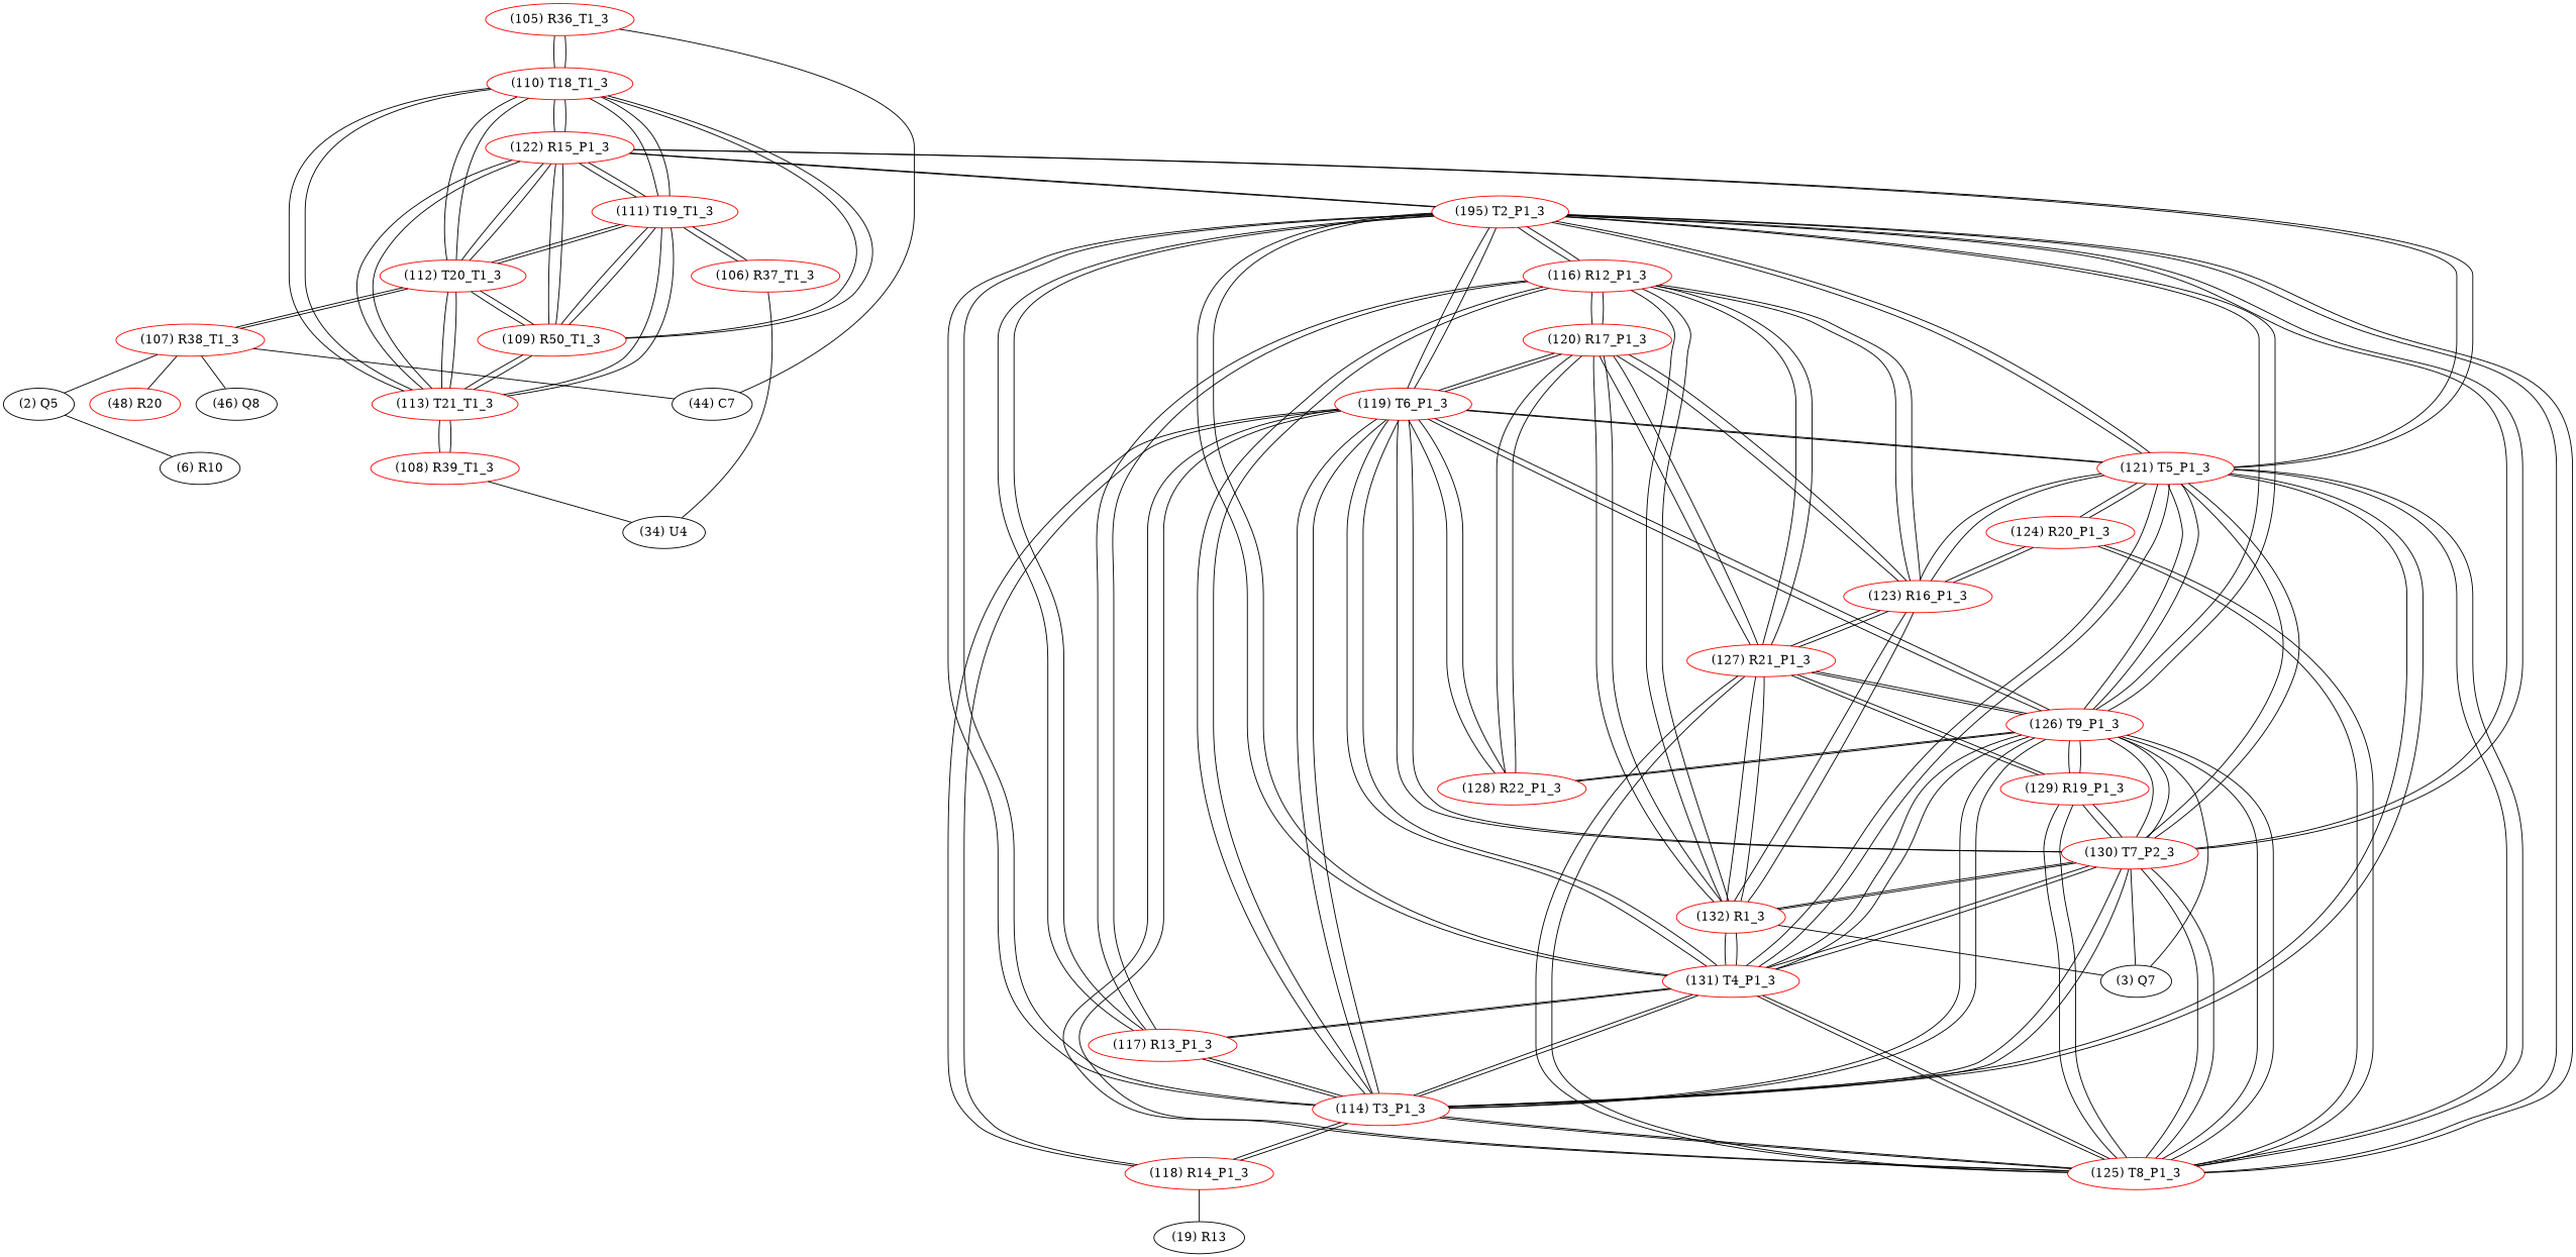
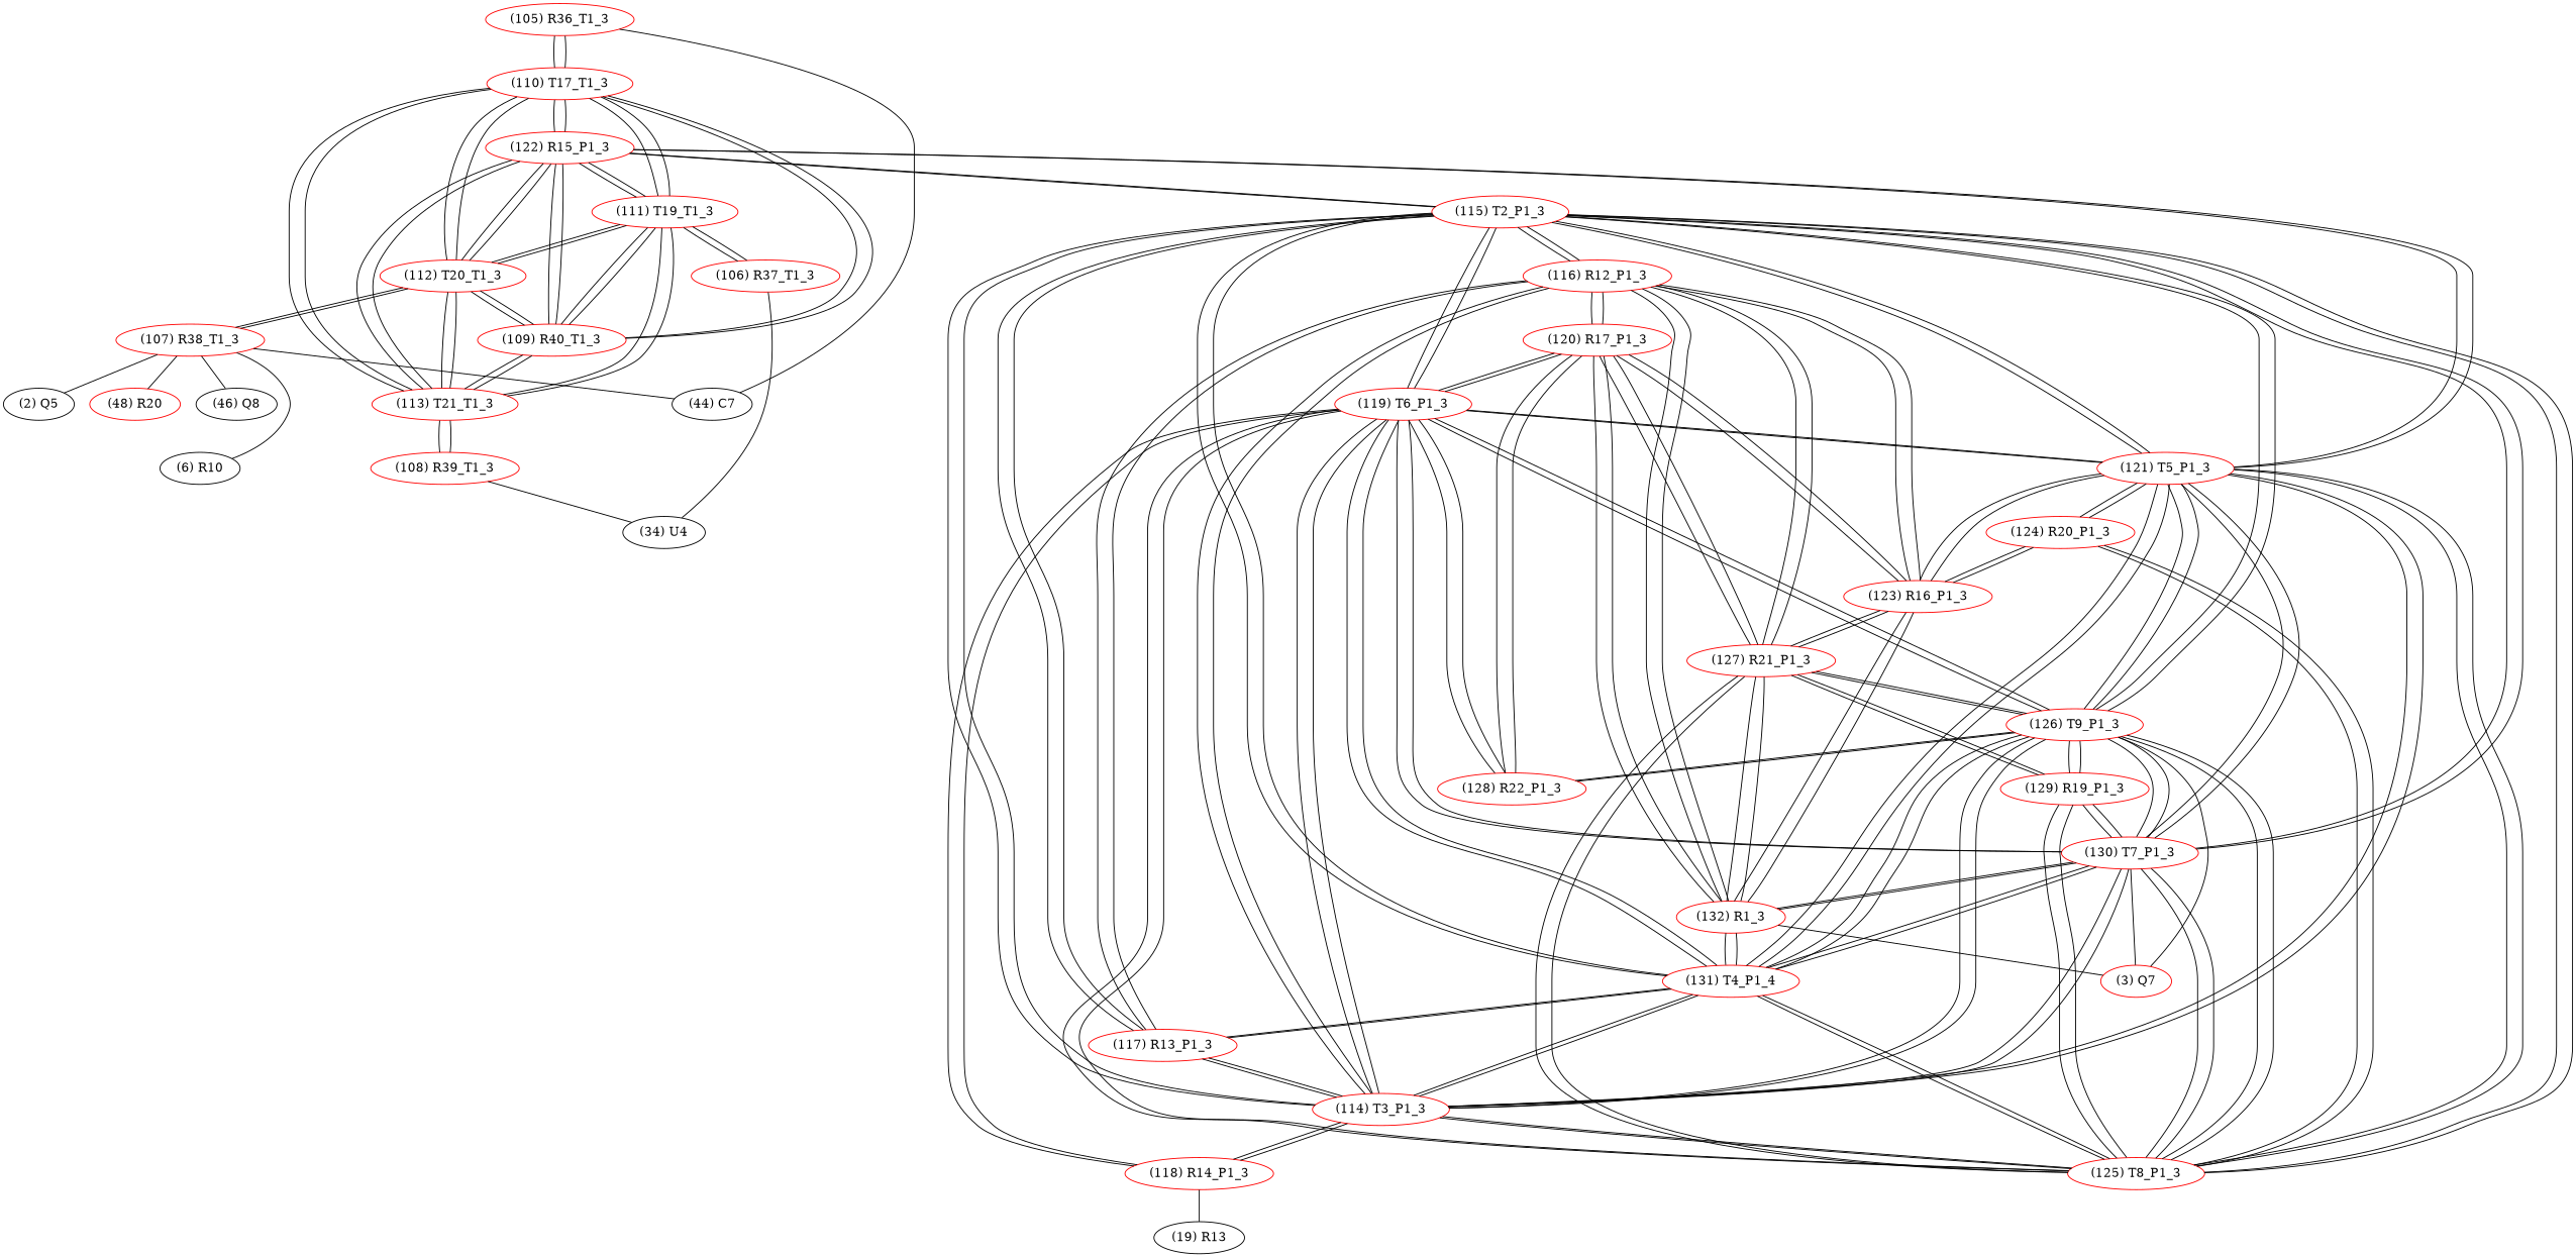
  graph {
    node [color=red]
    n1 [label="(105) R36_T1_3"]
    n2 [label="(44) C7" color=""]
-   n3 [label="(110) T18_T1_3"]
+   n3 [label="(110) T17_T1_3"]
    n4 [label="(111) T19_T1_3"]
    n5 [label="(112) T20_T1_3"]
    n6 [label="(113) T21_T1_3"]
-   n7 [label="(109) R50_T1_3"]
+   n7 [label="(109) R40_T1_3"]
    n8 [label="(122) R15_P1_3"]
    n9 [label="(106) R37_T1_3"]
    n10 [label="(107) R38_T1_3"]
    n11 [label="(108) R39_T1_3"]
    n12 [label="(121) T5_P1_3"]
-   n13 [label="(195) T2_P1_3"]
+   n13 [label="(115) T2_P1_3"]
    n14 [label="(34) U4" color=""]
    n15 [label="(6) R10" color=""]
    n16 [label="(2) Q5" color=""]
    n17 [label="(48) R20"]
    n18 [label="(46) Q8" color=""]
    n19 [label="(114) T3_P1_3"]
-   n20 [label="(131) T4_P1_3"]
-   n21 [label="(130) T7_P2_3"]
+   n20 [label="(131) T4_P1_4"]
+   n21 [label="(130) T7_P1_3"]
    n22 [label="(126) T9_P1_3"]
    n23 [label="(125) T8_P1_3"]
    n24 [label="(119) T6_P1_3"]
    n25 [label="(123) R16_P1_3"]
    n26 [label="(124) R20_P1_3"]
    n27 [label="(117) R13_P1_3"]
    n28 [label="(116) R12_P1_3"]
    n29 [label="(118) R14_P1_3"]
    n30 [label="(132) R1_3"]
-   n31 [label="(3) Q7" color=""]
+   n31 [label="(3) Q7"]
    n32 [label="(129) R19_P1_3"]
    n33 [label="(127) R21_P1_3"]
    n34 [label="(128) R22_P1_3"]
    n35 [label="(120) R17_P1_3"]
    n36 [label="(19) R13" color=""]
    n1 -- n2
    n1 -- n3
    n3 -- n1
    n3 -- n4
    n3 -- n5
    n3 -- n6
    n3 -- n7
    n3 -- n8
    n4 -- n3
    n4 -- n5
    n4 -- n6
    n4 -- n7
    n4 -- n8
    n4 -- n9
    n5 -- n3
    n5 -- n4
    n5 -- n6
    n5 -- n7
    n5 -- n8
    n5 -- n10
    n6 -- n3
    n6 -- n4
    n6 -- n5
    n6 -- n7
    n6 -- n8
    n6 -- n11
    n7 -- n3
    n7 -- n4
    n7 -- n5
    n7 -- n6
    n7 -- n8
    n8 -- n3
    n8 -- n4
    n8 -- n5
    n8 -- n6
    n8 -- n7
    n8 -- n12
    n8 -- n13
    n9 -- n4
    n9 -- n14
    n10 -- n2
    n10 -- n5
-   n16 -- n15
+   n10 -- n15
    n10 -- n16
    n10 -- n17
    n10 -- n18
    n11 -- n6
    n11 -- n14
    n12 -- n8
    n12 -- n13
    n12 -- n19
    n12 -- n20
    n12 -- n21
    n12 -- n22
    n12 -- n23
    n12 -- n24
    n12 -- n25
    n12 -- n26
    n13 -- n8
    n13 -- n12
    n13 -- n19
    n13 -- n20
    n13 -- n21
    n13 -- n22
    n13 -- n23
    n13 -- n24
    n13 -- n27
    n13 -- n28
    n19 -- n12
    n19 -- n13
    n19 -- n20
    n19 -- n21
    n19 -- n22
    n19 -- n23
    n19 -- n24
    n19 -- n27
    n19 -- n28
    n19 -- n29
    n20 -- n12
    n20 -- n13
    n20 -- n19
    n20 -- n21
    n20 -- n22
    n20 -- n23
    n20 -- n24
    n20 -- n27
    n20 -- n30
    n21 -- n12
    n21 -- n13
    n21 -- n19
    n21 -- n20
    n21 -- n22
    n21 -- n23
    n21 -- n24
    n21 -- n30
    n21 -- n31
    n21 -- n32
    n22 -- n12
    n22 -- n13
    n22 -- n19
    n22 -- n20
    n22 -- n21
    n22 -- n23
    n22 -- n24
    n22 -- n31
    n22 -- n32
    n22 -- n33
    n22 -- n34
    n23 -- n12
    n23 -- n13
    n23 -- n19
    n23 -- n20
    n23 -- n21
    n23 -- n22
    n23 -- n24
    n23 -- n26
    n23 -- n32
    n23 -- n33
    n24 -- n12
    n24 -- n13
    n24 -- n19
    n24 -- n20
    n24 -- n21
    n24 -- n22
    n24 -- n23
    n24 -- n29
    n24 -- n34
    n24 -- n35
    n25 -- n12
    n25 -- n26
    n25 -- n28
    n25 -- n30
    n25 -- n33
    n25 -- n35
    n26 -- n12
    n26 -- n23
    n26 -- n25
    n27 -- n13
    n27 -- n19
    n27 -- n20
    n27 -- n28
    n28 -- n13
    n28 -- n19
    n28 -- n25
    n28 -- n27
    n28 -- n30
    n28 -- n33
    n28 -- n35
    n29 -- n19
    n29 -- n24
    n29 -- n36
    n30 -- n20
    n30 -- n21
    n30 -- n25
    n30 -- n28
    n30 -- n31
    n30 -- n33
    n30 -- n35
    n32 -- n21
    n32 -- n22
    n32 -- n23
    n32 -- n33
    n33 -- n22
    n33 -- n23
    n33 -- n25
    n33 -- n28
    n33 -- n30
    n33 -- n32
    n33 -- n35
    n34 -- n22
    n34 -- n24
    n34 -- n35
    n35 -- n24
    n35 -- n25
    n35 -- n28
    n35 -- n30
    n35 -- n33
    n35 -- n34
  }
